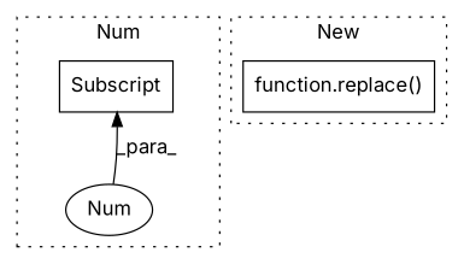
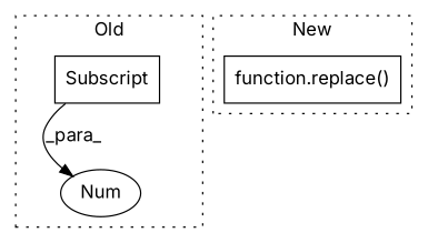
  digraph {
    fontname=Inter
    node [shape=box fontname=Inter]
    n1 [a=63 l="48,0" label=Subscript s="4845,0"]
    n2 [a=76 l=1 label=Num s=4891 shape=ellipse]
    n3 [a=75 l="8,1" label="function.replace()" s="4809,4837"]
    subgraph cluster_1 {
-     label=Num
+     label=Old
      style=dotted
      n1
      n2
    }
    subgraph cluster_2 {
      label=New
      style=dotted
      n3
    }
-   n2 -> n1 [label=_para_ fontname=Inter]
+   n1 -> n2 [label=_para_ fontname=Inter]
  }
